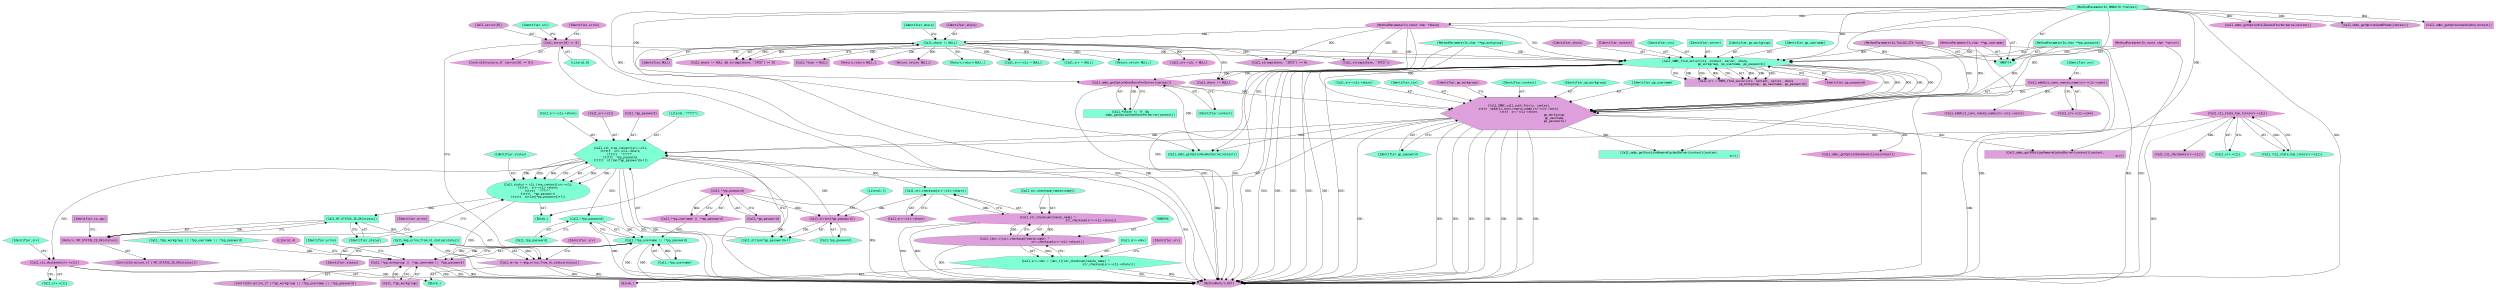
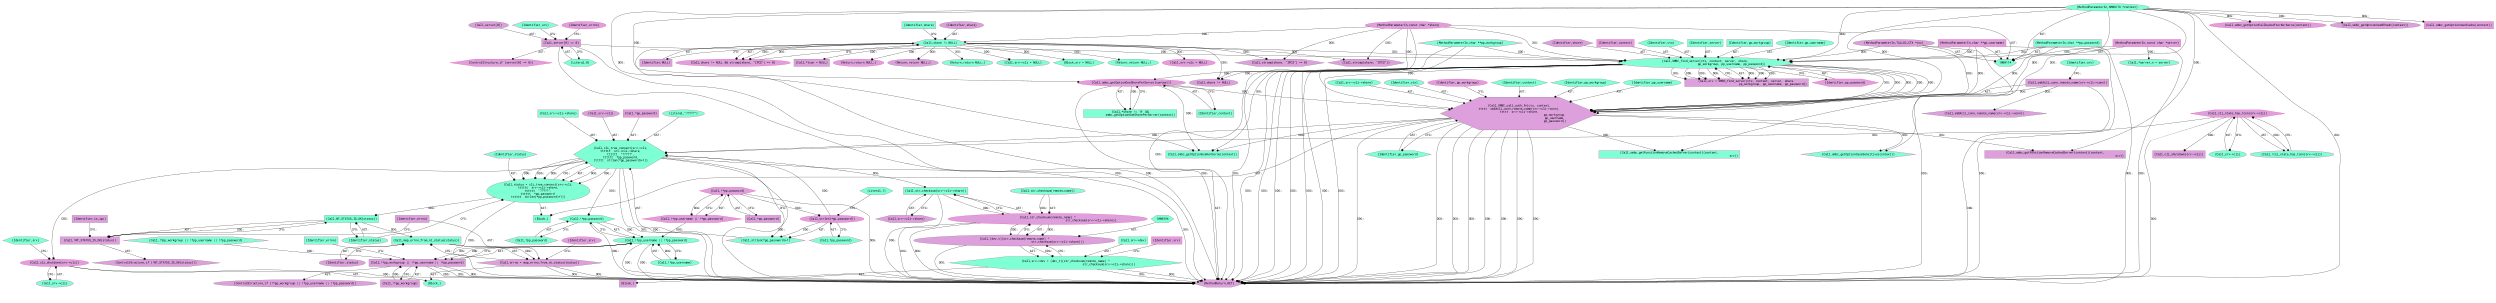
  digraph {
    fontname="Roboto Mono"
    node [color=gray40 fillcolor=aquamarine fontname="Roboto Mono" shape=ellipse style=filled]
    edge [arrowhead=dot fontname="Roboto Mono"]
    n1 [label="(Call,cli_tree_connect(srv->cli,\n\t\t\t\t\t\t  srv->cli->share,\n\t\t\t\t\t\t  \"?????\",\n\t\t\t\t\t\t  *pp_password,\n\t\t\t\t\t\t  strlen(*pp_password)+1))" shape=hexagon]
    n2 [label="(Call,status = cli_tree_connect(srv->cli,\n\t\t\t\t\t\t  srv->cli->share,\n\t\t\t\t\t\t  \"?????\",\n\t\t\t\t\t\t  *pp_password,\n\t\t\t\t\t\t  strlen(*pp_password)+1))"]
    n3 [color=deeppink fillcolor=plum label="(Call,cli_shutdown(srv->cli))"]
    n4 [color=deeppink label="(Call,str_checksum(srv->cli->share))" shape=box]
    n5 [label="(Call,!*pp_password)" shape=hexagon]
    n6 [fillcolor=plum label="(MethodReturn,RET)" shape=hexagon]
    n7 [color=deeppink label="(Call,strlen(*pp_password)+1)" shape=hexagon]
    n8 [label="(Block,)" shape=box]
    n9 [label="(Call,NT_STATUS_IS_OK(status))" shape=box]
    n10 [color=deeppink label="(Block,)"]
    n11 [color=deeppink label="(Call,srv->cli)"]
    n12 [color=deeppink fillcolor=plum label="(Call,str_checksum(remote_name) ^\n                                                   str_checksum(srv->cli->share))"]
    n13 [fillcolor=plum label="(Call,srv->cli->share)" shape=hexagon]
    n14 [label="(Call,!*pp_username || !*pp_password)"]
    n15 [color=deeppink label="(Call,*pp_password)" shape=hexagon]
    n16 [color=deeppink fillcolor=plum label="(Call,cli_state_has_tcon(srv->cli))" shape=hexagon]
    n17 [color=deeppink label="(Call,!cli_state_has_tcon(srv->cli))"]
    n18 [fillcolor=plum label="(Call,cli_shutdown(srv->cli))" shape=box]
    n19 [label="(Call,srv->cli)"]
    n20 [fillcolor=plum label="(Call,SMBC_call_auth_fn(ctx, context,\n\t\t\t\t\t  smbXcli_conn_remote_name(srv->cli->conn),\n\t\t\t\t\t  srv->cli->share,\n                                          pp_workgroup,\n                                          pp_username,\n                                          pp_password))" shape=hexagon]
    n21 [color=deeppink label="(Call,smbc_getOptionUseKerberos(context))" shape=box]
    n22 [color=deeppink label="(Call,smbc_getFunctionRemoveCachedServer(context)(context,\n                                                                            srv))" shape=box]
    n23 [label="(Identifier,pp_password)" shape=hexagon]
-   n24 [color=deeppink fillcolor=plum label="(Call,smbc_getOptionCaseSensitive(context))" shape=hexagon]
+   n24 [color=deeppink label="(Call,smbc_getOptionCaseSensitive(context))" shape=hexagon]
    n25 [fillcolor=plum label="(Call,smbc_getFunctionRemoveCachedServer(context)(context,\n                                                                            srv))" shape=box]
    n26 [color=deeppink label="(Call,SMBC_find_server(ctx, context, server, share,\n                               pp_workgroup, pp_username, pp_password))"]
    n27 [color=deeppink fillcolor=plum label="(Call,smbc_getOptionOneSharePerServer(context))"]
    n28 [fillcolor=plum label="(Call,srv = SMBC_find_server(ctx, context, server, share,\n                               pp_workgroup, pp_username, pp_password))" shape=box]
    n29 [fillcolor=plum label="(Call,share != NULL)"]
    n30 [color=deeppink fillcolor=plum label="(Identifier,pp_password)" shape=hexagon]
    n31 [color=deeppink label="(Identifier,context)" shape=box]
    n32 [label="(Call,*share != '\0' &&\n            smbc_getOptionOneSharePerServer(context))" shape=box]
    n33 [fillcolor=plum label="(MethodParameterIn,TALLOC_CTX *ctx)"]
    1000114 [color=deeppink shape=hexagon]
    n35 [label="(MethodParameterIn,SMBCCTX *context)"]
    n36 [color=deeppink fillcolor=plum label="(Call,smbc_getOptionFallbackAfterKerberos(context))"]
    n37 [fillcolor=plum label="(Call,smbc_getOptionUseNTHash(context))"]
    n38 [color=deeppink fillcolor=plum label="(Call,smbc_getOptionUseCCache(context))" shape=box]
    n39 [fillcolor=plum label="(Call,server[0] == 0)" shape=box]
    n40 [label="(Literal,0)" shape=hexagon]
    n41 [color=deeppink fillcolor=plum label="(ControlStructure,if (server[0] == 0))" shape=hexagon]
    n42 [color=deeppink fillcolor=plum label="(MethodParameterIn,const char *server)" shape=box]
+   n43 [color=deeppink label="(Call,*server_n = server)"]
    n44 [color=deeppink label="(Call,share != NULL)" shape=hexagon]
    n45 [fillcolor=plum label="(Return,return NULL;)"]
    n46 [color=deeppink label="(Return,return NULL;)"]
    n47 [color=deeppink label="(Call,srv->cli = NULL)"]
-   n48 [label="(Call,srv = NULL)" shape=hexagon]
+   n48 [label="(Block,srv = NULL)" shape=hexagon]
    n49 [label="(Return,return NULL;)"]
    n50 [fillcolor=plum label="(Call,strcmp(share, \"IPC$\"))" shape=hexagon]
    n51 [color=deeppink fillcolor=plum label="(Call,srv->cli = NULL)"]
    n52 [fillcolor=plum label="(Identifier,NULL)" shape=box]
    n53 [color=deeppink fillcolor=plum label="(Call,share != NULL && strcmp(share, \"IPC$\") == 0)"]
    n54 [fillcolor=plum label="(Call,strcmp(share, \"IPC$\") == 0)" shape=hexagon]
    n55 [fillcolor=plum label="(Call,*tcon = NULL)" shape=box]
    n56 [color=deeppink fillcolor=plum label="(Return,return NULL;)"]
    n57 [color=deeppink fillcolor=plum label="(MethodParameterIn,const char *share)"]
    n58 [color=deeppink label="(MethodParameterIn,char **pp_workgroup)" shape=hexagon]
    n59 [color=deeppink fillcolor=plum label="(MethodParameterIn,char **pp_username)" shape=box]
    n60 [color=deeppink label="(MethodParameterIn,char **pp_password)" shape=box]
    n61 [fillcolor=plum label="(Call,smbXcli_conn_remote_name(srv->cli->conn))" shape=box]
-   n62 [fillcolor=plum label="(Call,srv->cli->conn)"]
    n63 [fillcolor=plum label="(Call,smbXcli_conn_remote_name(srv->cli->conn))" shape=hexagon]
    n64 [color=deeppink fillcolor=plum label="(Call,strlen(*pp_password))"]
    n65 [color=deeppink label="(Call,*pp_password)" shape=hexagon]
    n66 [color=deeppink fillcolor=plum label="(Call,!*pp_password)" shape=hexagon]
    n67 [fillcolor=plum label="(Call,*pp_password)" shape=box]
    n68 [color=deeppink fillcolor=plum label="(Call,!*pp_username || !*pp_password)" shape=hexagon]
-   n69 [fillcolor=plum label="(Return,!NT_STATUS_IS_OK(status))" shape=box]
+   n69 [fillcolor=plum label="(Call,!NT_STATUS_IS_OK(status))" shape=box]
    n70 [color=deeppink label="(Call,map_errno_from_nt_status(status))" shape=box]
    n71 [color=deeppink label="(Identifier,status)"]
    n72 [fillcolor=plum label="(ControlStructure,if (!NT_STATUS_IS_OK(status)))" shape=hexagon]
    n73 [fillcolor=plum label="(Call,errno = map_errno_from_nt_status(status))" shape=hexagon]
    n74 [fillcolor=plum label="(Identifier,status)"]
    n75 [fillcolor=plum label="(Call,(dev_t)(str_checksum(remote_name) ^\n                                                   str_checksum(srv->cli->share)))"]
    n76 [label="(Call,srv->dev = (dev_t)(str_checksum(remote_name) ^\n                                                   str_checksum(srv->cli->share)))" shape=hexagon]
    n77 [fillcolor=plum label="(Block,)" shape=box]
    n78 [fillcolor=plum label="(Call,!*pp_workgroup || !*pp_username || !*pp_password)" shape=box]
    n79 [label="(Call,!*pp_username)"]
    n80 [fillcolor=plum label="(ControlStructure,if (!*pp_workgroup || !*pp_username || !*pp_password))"]
    n81 [fillcolor=plum label="(Call,!*pp_workgroup)" shape=box]
    n82 [color=deeppink label="(Identifier,errno)" shape=box]
    n83 [color=deeppink label="(Identifier,srv)" shape=hexagon]
    n84 [color=deeppink label="(Call,srv->cli->share)" shape=box]
    n85 [label="(Call,srv->cli->share)"]
    n86 [fillcolor=plum label="(Identifier,errno)" shape=box]
    n87 [color=deeppink label="(Call,!*pp_workgroup || !*pp_username || !*pp_password)" shape=hexagon]
    n88 [color=deeppink label="(Identifier,status)" shape=hexagon]
    n89 [label="(Call,srv->dev)" shape=box]
    n90 [color=deeppink fillcolor=plum label="(Identifier,errno)"]
    n91 [label="(Identifier,pp_username)"]
    n92 [color=deeppink fillcolor=plum label="(Identifier,srv)"]
    n93 [color=deeppink fillcolor=plum label="(Identifier,srv)" shape=box]
    n94 [color=deeppink label="(Identifier,ctx)"]
    n95 [fillcolor=plum label="(Call,srv->cli)"]
    n96 [fillcolor=plum label="(Identifier,share)"]
    n97 [fillcolor=plum label="(Identifier,share)" shape=hexagon]
-   n98 [color=deeppink fillcolor=plum label="(Literal,4)"]
    n99 [fillcolor=plum label="(Identifier,is_ipc)" shape=box]
    n100 [label="(Identifier,srv)"]
    n101 [color=deeppink fillcolor=plum label="(Identifier,context)" shape=box]
    n102 [color=deeppink fillcolor=plum label="(Call,*pp_password)" shape=box]
    n103 [label="(Literal,1)" shape=hexagon]
    n104 [label="(Identifier,srv)" shape=hexagon]
    n105 [color=deeppink label="(Identifier,share)" shape=box]
    n106 [label="(Identifier,ctx)" shape=hexagon]
    n107 [fillcolor=plum label="(Call,server[0])"]
    n108 [color=deeppink fillcolor=plum label="(Identifier,pp_workgroup)"]
    n109 [label="(Identifier,context)" shape=hexagon]
    n110 [label="(Identifier,pp_workgroup)" shape=hexagon]
    n111 [label="(Identifier,server)" shape=box]
    n112 [color=deeppink label="(Call,str_checksum(remote_name))"]
    n113 [color=deeppink label="(Literal,\"?????\")"]
    n114 [color=deeppink label="(Identifier,pp_workgroup)" shape=box]
    n115 [label="(Identifier,pp_username)"]
    1000394 [shape=hexagon]
    n1 -> n2 [label="AST: "]
    n1 -> n2 [label="DDG: "]
    n1 -> n2 [label="DDG: "]
    n1 -> n2 [arrowhead=box label="DDG: "]
    n1 -> n2 [arrowhead=box label="DDG: "]
    n1 -> n2 [arrowhead=box label="DDG: "]
    n1 -> n3 [arrowhead=box label="DDG: "]
    n1 -> n4 [label="DDG: "]
    n1 -> n5 [arrowhead=box label="DDG: "]
    n1 -> n6 [label="DDG: "]
    n1 -> n6 [label="DDG: "]
    n1 -> n6 [label="DDG: "]
    n1 -> n6 [arrowhead=box label="DDG: "]
    n1 -> n7 [arrowhead=box label="CFG: "]
    n2 -> n1 [arrowhead=box label="CFG: "]
    n2 -> n6 [arrowhead=box label="DDG: "]
    n2 -> n8 [label="AST: "]
    n2 -> n9 [arrowhead=box label="DDG: "]
    n3 -> n6 [arrowhead=box label="DDG: "]
    n3 -> n10 [label="AST: "]
    n3 -> n11 [arrowhead=box label="CFG: "]
-   n4 -> n64 [label="DDG: "]
+   n4 -> n6 [label="DDG: "]
    n4 -> n12 [label="AST: "]
    n4 -> n12 [label="DDG: "]
    n4 -> n13 [arrowhead=box label="CFG: "]
    n5 -> n6 [label="DDG: "]
    n5 -> n14 [arrowhead=box label="AST: "]
    n5 -> n14 [label="DDG: "]
    n5 -> n15 [label="CFG: "]
    n7 -> n1 [label="AST: "]
    n9 -> n69 [label="AST: "]
    n9 -> n69 [label="DDG: "]
    n9 -> n70 [label="DDG: "]
    n9 -> n71 [arrowhead=box label="CFG: "]
    n11 -> n3 [arrowhead=box label="AST: "]
    n12 -> n4 [arrowhead=box label="CFG: "]
    n12 -> n6 [label="DDG: "]
    n12 -> n6 [arrowhead=box label="DDG: "]
    n12 -> n75 [arrowhead=box label="AST: "]
    n12 -> n75 [arrowhead=box label="DDG: "]
    n12 -> n75 [label="DDG: "]
    n13 -> n4 [label="AST: "]
    n14 -> n5 [label="CFG: "]
    n14 -> n6 [arrowhead=box label="DDG: "]
    n14 -> n6 [label="DDG: "]
    n14 -> n78 [label="AST: "]
    n14 -> n78 [arrowhead=box label="DDG: "]
    n14 -> n78 [label="DDG: "]
    n14 -> n79 [arrowhead=box label="CFG: "]
    n15 -> n5 [label="AST: "]
    n16 -> n1 [label="DDG: "]
    n16 -> n6 [label="DDG: "]
    n16 -> n17 [label="AST: "]
    n16 -> n17 [label="DDG: "]
    n16 -> n18 [arrowhead=box label="DDG: "]
    n16 -> n19 [arrowhead=box label="CFG: "]
    n17 -> n16 [arrowhead=box label="CFG: "]
    n19 -> n16 [arrowhead=box label="AST: "]
    n20 -> n1 [arrowhead=box label="DDG: "]
    n20 -> n6 [label="DDG: "]
    n20 -> n6 [arrowhead=box label="DDG: "]
    n20 -> n6 [label="DDG: "]
    n20 -> n6 [label="DDG: "]
    n20 -> n6 [arrowhead=box label="DDG: "]
    n20 -> n6 [label="DDG: "]
    n20 -> n6 [label="DDG: "]
    n20 -> n6 [arrowhead=box label="DDG: "]
    n20 -> n8 [arrowhead=box label="AST: "]
    n20 -> n21 [label="DDG: "]
    n20 -> n22 [label="DDG: "]
    n20 -> n23 [arrowhead=box label="CFG: "]
    n20 -> n24 [label="DDG: "]
    n20 -> n25 [arrowhead=box label="DDG: "]
    n23 -> n20 [label="AST: "]
    n26 -> n6 [arrowhead=box label="DDG: "]
    n26 -> n6 [label="DDG: "]
    n26 -> n6 [arrowhead=box label="DDG: "]
    n26 -> n6 [arrowhead=box label="DDG: "]
    n26 -> n6 [arrowhead=box label="DDG: "]
    n26 -> n6 [label="DDG: "]
    n26 -> n6 [label="DDG: "]
    n26 -> n20 [arrowhead=box label="DDG: "]
    n26 -> n20 [arrowhead=box label="DDG: "]
    n26 -> n20 [label="DDG: "]
    n26 -> n20 [arrowhead=box label="DDG: "]
    n26 -> n20 [label="DDG: "]
    n26 -> n21 [arrowhead=box label="DDG: "]
    n26 -> n27 [label="DDG: "]
    n26 -> n28 [arrowhead=box label="AST: "]
    n26 -> n28 [label="DDG: "]
    n26 -> n28 [label="DDG: "]
    n26 -> n28 [label="DDG: "]
    n26 -> n28 [arrowhead=box label="DDG: "]
    n26 -> n28 [arrowhead=box label="DDG: "]
    n26 -> n28 [arrowhead=box label="DDG: "]
    n26 -> n28 [arrowhead=box label="DDG: "]
    n26 -> n29 [arrowhead=box label="DDG: "]
    n26 -> n30 [label="CFG: "]
-   n27 -> n6 [label="DDG: "]
+   n27 -> n6 [label="AST: "]
    n27 -> n20 [arrowhead=box label="DDG: "]
    n27 -> n21 [label="DDG: "]
    n27 -> n31 [arrowhead=box label="CFG: "]
    n27 -> n32 [arrowhead=box label="AST: "]
    n27 -> n32 [label="DDG: "]
    n28 -> n26 [arrowhead=box label="CFG: "]
    n30 -> n26 [arrowhead=box label="AST: "]
    n31 -> n27 [arrowhead=box label="AST: "]
    n32 -> n27 [label="CFG: "]
    n33 -> n6 [arrowhead=box label="DDG: "]
    n33 -> n20 [label="DDG: "]
    n33 -> n26 [label="DDG: "]
    n33 -> 1000114 [arrowhead=box label="AST: "]
    n35 -> n6 [label="DDG: "]
    n35 -> n20 [arrowhead=box label="DDG: "]
    n35 -> n21 [arrowhead=box label="DDG: "]
    n35 -> n22 [arrowhead=box label="DDG: "]
-   n35 -> n57 [label="DDG: "]
+   n35 -> n24 [label="DDG: "]
    n35 -> n25 [label="DDG: "]
    n35 -> n26 [arrowhead=box label="DDG: "]
    n35 -> n27 [label="DDG: "]
    n35 -> 1000114 [label="AST: "]
    n35 -> n36 [arrowhead=box label="DDG: "]
    n35 -> n37 [label="DDG: "]
    n35 -> n38 [label="DDG: "]
    n39 -> n6 [label="DDG: "]
    n39 -> n6 [arrowhead=box label="DDG: "]
    n39 -> n26 [arrowhead=box label="DDG: "]
-   n39 -> n73 [label="CFG: "]
+   n39 -> n40 [label="CFG: "]
    n39 -> n41 [label="AST: "]
    n40 -> n39 [arrowhead=box label="AST: "]
    n42 -> n6 [label="DDG: "]
    n42 -> n26 [arrowhead=box label="DDG: "]
    n42 -> 1000114 [arrowhead=box label="AST: "]
+   n42 -> n43 [label="DDG: "]
    n44 -> n6 [arrowhead=box label="DDG: "]
    n44 -> n26 [label="DDG: "]
    n44 -> n29 [label="DDG: "]
    n44 -> n45 [arrowhead=box label="DDG: "]
    n44 -> n46 [label="DDG: "]
    n44 -> n47 [arrowhead=box label="DDG: "]
    n44 -> n48 [label="DDG: "]
    n44 -> n49 [label="DDG: "]
    n44 -> n50 [label="DDG: "]
    n44 -> n51 [label="DDG: "]
    n44 -> n52 [label="CFG: "]
    n44 -> n53 [arrowhead=box label="AST: "]
    n44 -> n53 [arrowhead=box label="DDG: "]
    n44 -> n53 [arrowhead=box label="DDG: "]
    n44 -> n54 [arrowhead=box label="DDG: "]
    n44 -> n55 [label="DDG: "]
    n44 -> n56 [arrowhead=box label="DDG: "]
    n52 -> n44 [label="AST: "]
    n53 -> n44 [arrowhead=box label="CFG: "]
    n57 -> n6 [label="DDG: "]
    n57 -> n26 [label="DDG: "]
    n57 -> n29 [label="DDG: "]
    n57 -> 1000114 [label="AST: "]
    n57 -> n44 [label="DDG: "]
    n57 -> n50 [label="DDG: "]
    n57 -> n54 [label="DDG: "]
    n58 -> n6 [label="DDG: "]
    n58 -> n20 [label="DDG: "]
    n58 -> n26 [label="DDG: "]
    n59 -> n6 [arrowhead=box label="DDG: "]
    n59 -> n20 [arrowhead=box label="DDG: "]
    n59 -> n26 [arrowhead=box label="DDG: "]
    n59 -> 1000114 [label="AST: "]
    n60 -> n6 [label="DDG: "]
    n60 -> n20 [label="DDG: "]
    n60 -> n26 [arrowhead=box label="DDG: "]
    n60 -> 1000114 [arrowhead=box label="AST: "]
    n61 -> n6 [label="DDG: "]
    n61 -> n20 [arrowhead=box label="AST: "]
    n61 -> n20 [label="DDG: "]
-   n61 -> n62 [arrowhead=box label="CFG: "]
    n61 -> n63 [label="DDG: "]
-   n62 -> n61 [arrowhead=box label="AST: "]
    n64 -> n1 [arrowhead=box label="DDG: "]
    n64 -> n7 [arrowhead=box label="AST: "]
    n64 -> n7 [label="DDG: "]
    n64 -> n65 [arrowhead=box label="CFG: "]
    n65 -> n64 [label="AST: "]
    n66 -> n6 [arrowhead=box label="DDG: "]
    n66 -> n64 [arrowhead=box label="DDG: "]
    n66 -> n67 [label="CFG: "]
    n66 -> n68 [label="AST: "]
    n66 -> n68 [arrowhead=box label="DDG: "]
    n67 -> n66 [label="AST: "]
    n68 -> n14 [label="DDG: "]
    n68 -> n66 [arrowhead=box label="CFG: "]
    n69 -> n9 [label="CFG: "]
    n69 -> n72 [arrowhead=box label="AST: "]
    n70 -> n73 [arrowhead=box label="AST: "]
    n70 -> n73 [label="DDG: "]
    n70 -> n74 [label="CFG: "]
    n71 -> n2 [arrowhead=box label="CFG: "]
    n71 -> n9 [arrowhead=box label="AST: "]
    n73 -> n6 [arrowhead=box label="DDG: "]
    n73 -> n6 [label="DDG: "]
    n73 -> n10 [label="AST: "]
    n73 -> n70 [arrowhead=box label="CFG: "]
    n74 -> n70 [arrowhead=box label="AST: "]
    n75 -> n6 [label="DDG: "]
    n75 -> n12 [arrowhead=box label="CFG: "]
    n75 -> n76 [label="AST: "]
    n75 -> n76 [arrowhead=box label="DDG: "]
    n76 -> n6 [label="DDG: "]
    n76 -> n6 [arrowhead=box label="DDG: "]
    n76 -> n75 [label="CFG: "]
    n76 -> n77 [label="AST: "]
    n78 -> n6 [label="DDG: "]
    n78 -> n6 [label="DDG: "]
    n78 -> n6 [label="DDG: "]
    n78 -> n14 [arrowhead=box label="CFG: "]
    n78 -> n80 [label="AST: "]
    n78 -> n81 [label="CFG: "]
    n79 -> n14 [label="AST: "]
    n79 -> n14 [arrowhead=box label="DDG: "]
    n81 -> n78 [label="AST: "]
    n81 -> n78 [arrowhead=box label="DDG: "]
    n82 -> n78 [label="CFG: "]
    n83 -> n39 [arrowhead=box label="CFG: "]
    n84 -> n1 [arrowhead=box label="AST: "]
    n85 -> n20 [label="AST: "]
    n86 -> n69 [arrowhead=box label="CFG: "]
    n86 -> n73 [label="AST: "]
    n87 -> n78 [label="DDG: "]
    n88 -> n2 [arrowhead=box label="AST: "]
    n89 -> n76 [label="AST: "]
    n90 -> n39 [arrowhead=box label="CFG: "]
    n91 -> n26 [label="AST: "]
    n92 -> n73 [label="CFG: "]
    n93 -> n76 [label="CFG: "]
    n94 -> n20 [label="AST: "]
    n95 -> n1 [arrowhead=box label="AST: "]
    n96 -> n44 [arrowhead=box label="AST: "]
    n97 -> n26 [label="AST: "]
-   n98 -> n78 [label="CFG: "]
    n99 -> n69 [arrowhead=box label="CFG: "]
    n100 -> n61 [arrowhead=box label="CFG: "]
    n101 -> n26 [label="AST: "]
    n102 -> n1 [arrowhead=box label="AST: "]
    n103 -> n64 [label="CFG: "]
    n104 -> n3 [arrowhead=box label="CFG: "]
    n105 -> n44 [arrowhead=box label="CFG: "]
    n106 -> n26 [label="AST: "]
    n107 -> n39 [arrowhead=box label="AST: "]
    n108 -> n20 [label="CFG: "]
    n109 -> n20 [label="AST: "]
    n110 -> n20 [label="AST: "]
    n111 -> n26 [arrowhead=box label="AST: "]
    n112 -> n12 [arrowhead=box label="AST: "]
    n112 -> n12 [label="DDG: "]
    n113 -> n1 [label="AST: "]
    n114 -> n26 [label="AST: "]
    n115 -> n20 [arrowhead=box label="AST: "]
    1000394 -> n75 [arrowhead=box label="AST: "]
  }
